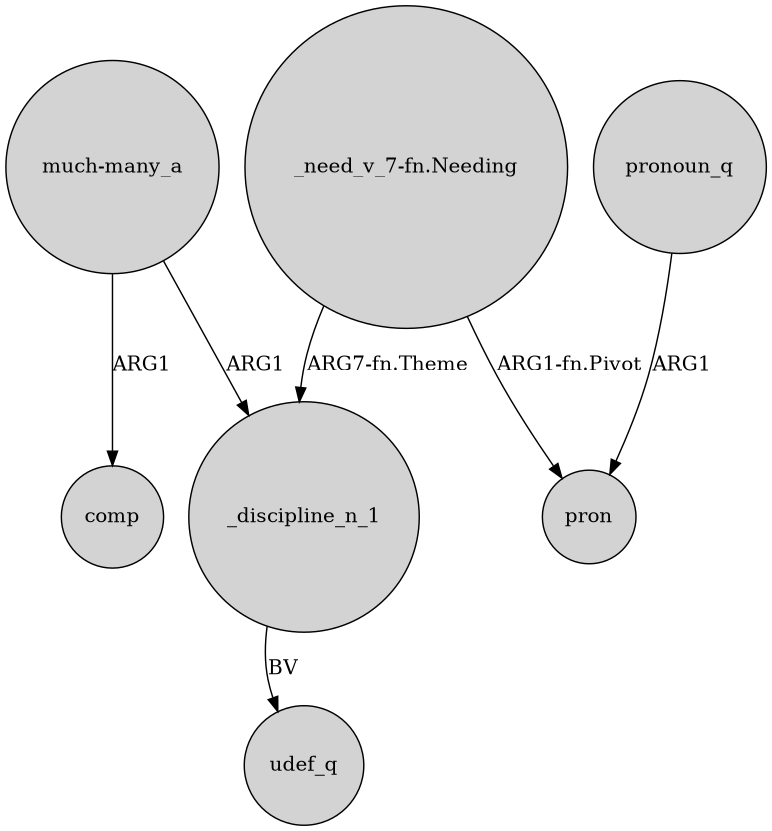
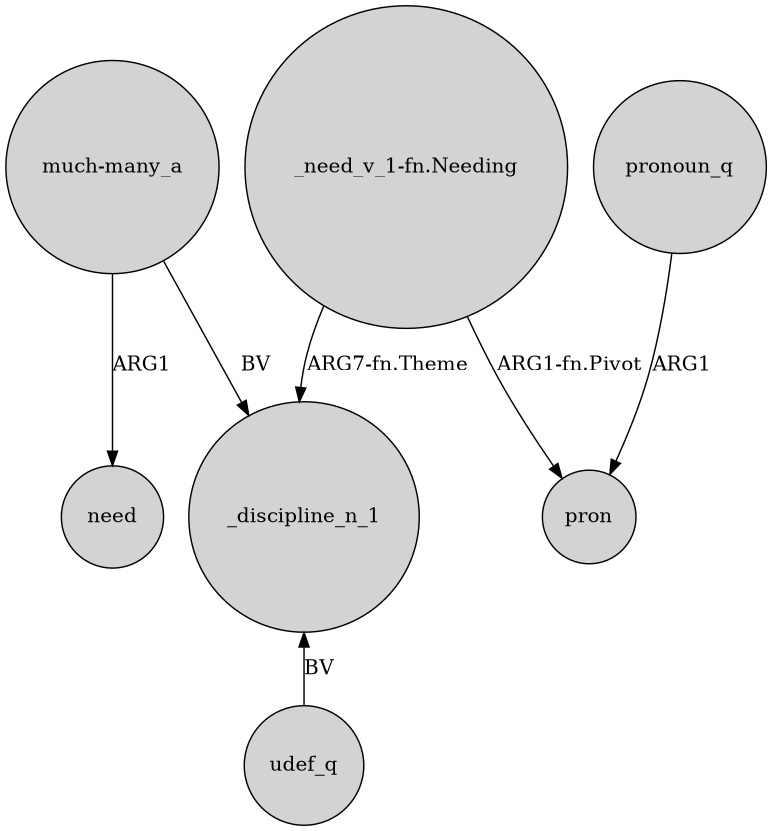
  digraph {
    node [shape=circle style=filled]
    "much-many_a"
-   comp
+   comp [label=need]
    _discipline_n_1
-   "_need_v_1-fn.Needing" [label="_need_v_7-fn.Needing"]
+   "_need_v_1-fn.Needing"
    pron
    udef_q
    pronoun_q
    "much-many_a" -> comp [label=ARG1]
-   "much-many_a" -> _discipline_n_1 [label=ARG1]
+   "much-many_a" -> _discipline_n_1 [label=BV]
    "_need_v_1-fn.Needing" -> _discipline_n_1 [label="ARG7-fn.Theme"]
    "_need_v_1-fn.Needing" -> pron [label="ARG1-fn.Pivot"]
-   _discipline_n_1 -> udef_q [label=BV]
+   udef_q -> _discipline_n_1 [label=BV]
    pronoun_q -> pron [label=ARG1]
  }
